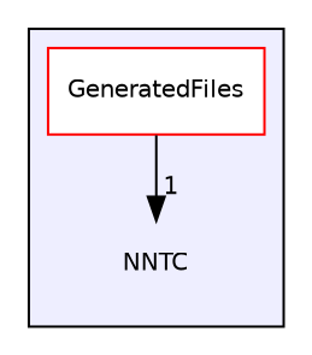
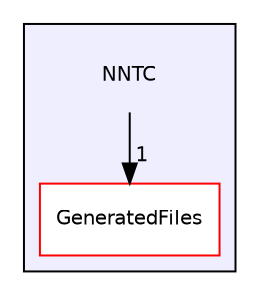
  digraph {
    compound=true
    node [fontname=Helvetica fontsize=10]
    n1 [label=NNTC shape=plaintext]
    n2 [color=red fillcolor=white label=GeneratedFiles shape=box style=filled]
    subgraph cluster_1 {
      bgcolor="#eeeeff"
      pencolor=black
      n1
      n2
    }
-   n2 -> n1 [headlabel=1 labeldistance=1.5 labelfontname=Helvetica labelfontsize=10]
+   n1 -> n2 [headlabel=1 labeldistance=1.5 labelfontname=Helvetica labelfontsize=10]
  }
